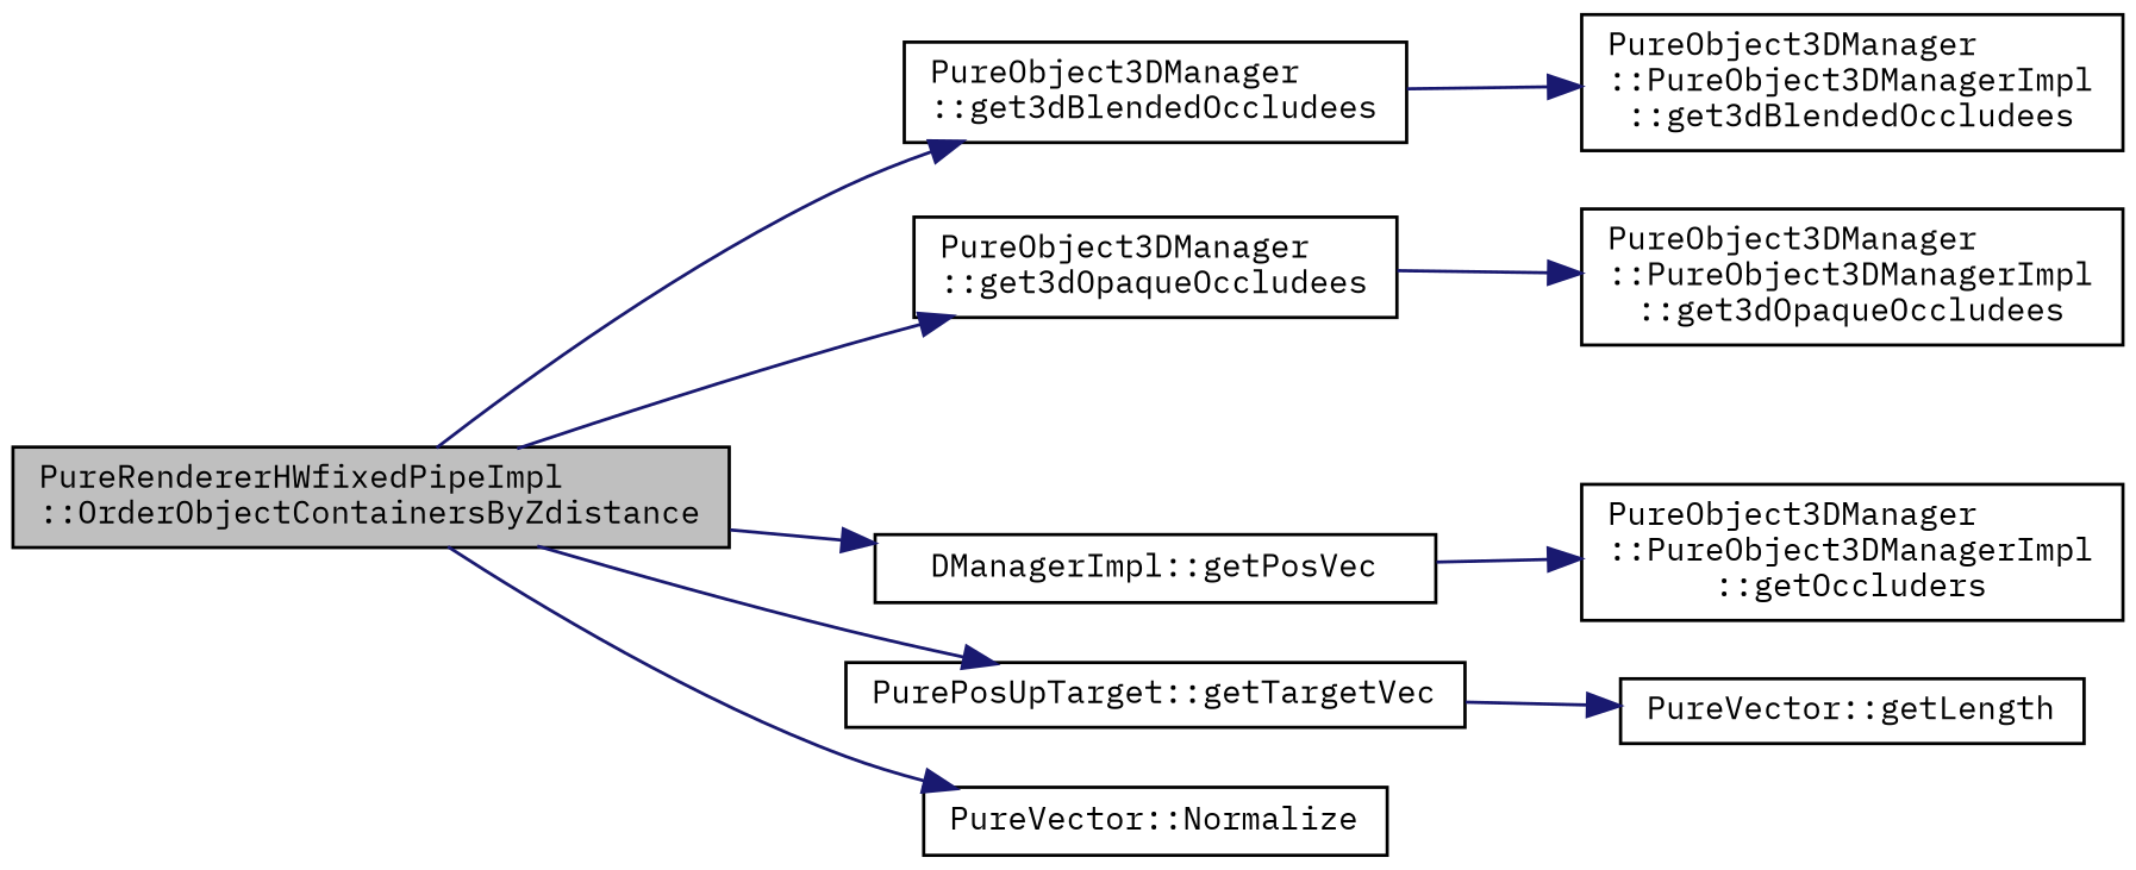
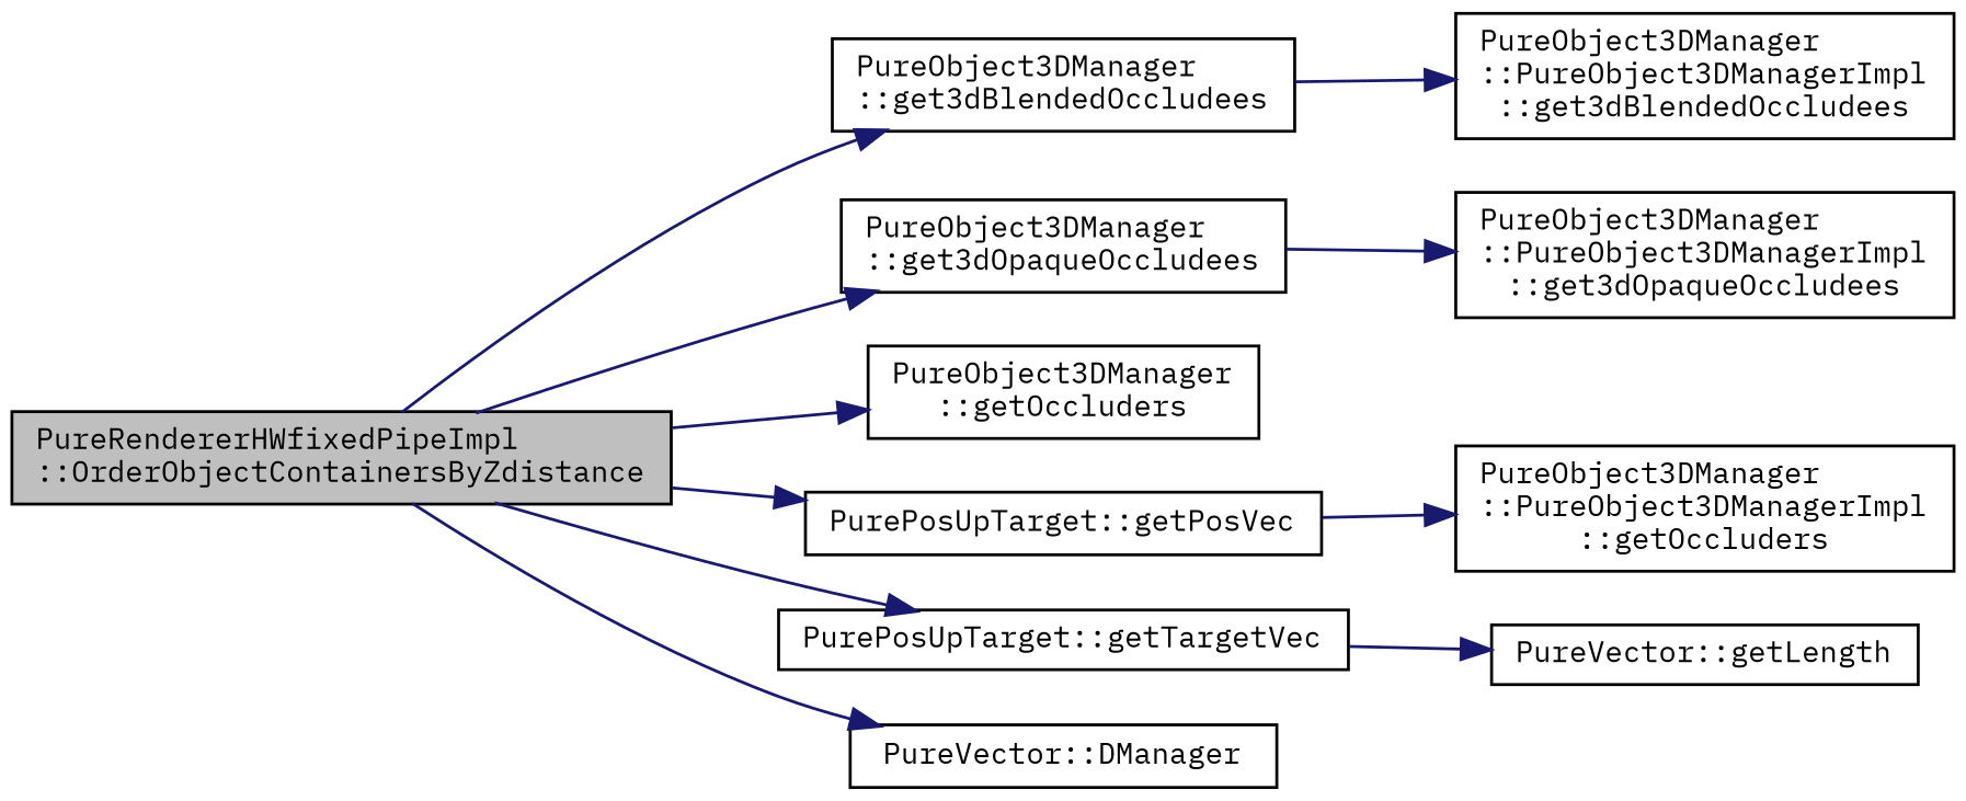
  digraph {
    fontname="IBM Plex Mono"
    rankdir=LR
    node [color=black fillcolor=white fontname="IBM Plex Mono" fontsize=10 shape=record style=filled]
    edge [color=midnightblue fontname="IBM Plex Mono" fontsize=10 labelfontname=Helvetica labelfontsize=10 style=solid]
    n1 [fillcolor=grey75 fontcolor=black height=0.2 label="PureRendererHWfixedPipeImpl\l::OrderObjectContainersByZdistance" width=0.4]
    n2 [height=0.2 label="PureObject3DManager\l::get3dBlendedOccludees" width=0.4]
    n3 [height=0.2 label="PureObject3DManager\l::get3dOpaqueOccludees" width=0.4]
-   n5 [height=0.2 label="DManagerImpl::getPosVec" width=0.4]
+   n4 [height=0.2 label="PureObject3DManager\l::getOccluders" width=0.4]
+   n5 [height=0.2 label="PurePosUpTarget::getPosVec" width=0.4]
    n6 [height=0.2 label="PurePosUpTarget::getTargetVec" width=0.4]
-   n7 [height=0.2 label="PureVector::Normalize" width=0.4]
+   n7 [height=0.2 label="PureVector::DManager" width=0.4]
    n8 [height=0.2 label="PureObject3DManager\l::PureObject3DManagerImpl\l::get3dBlendedOccludees" width=0.4]
    n9 [height=0.2 label="PureObject3DManager\l::PureObject3DManagerImpl\l::get3dOpaqueOccludees" width=0.4]
    n10 [height=0.2 label="PureObject3DManager\l::PureObject3DManagerImpl\l::getOccluders" width=0.4]
    n11 [height=0.2 label="PureVector::getLength" width=0.4]
    n1 -> n2
    n1 -> n3
+   n1 -> n4
    n1 -> n5
    n1 -> n6
    n1 -> n7
    n2 -> n8
    n3 -> n9
    n5 -> n10
    n6 -> n11
  }
